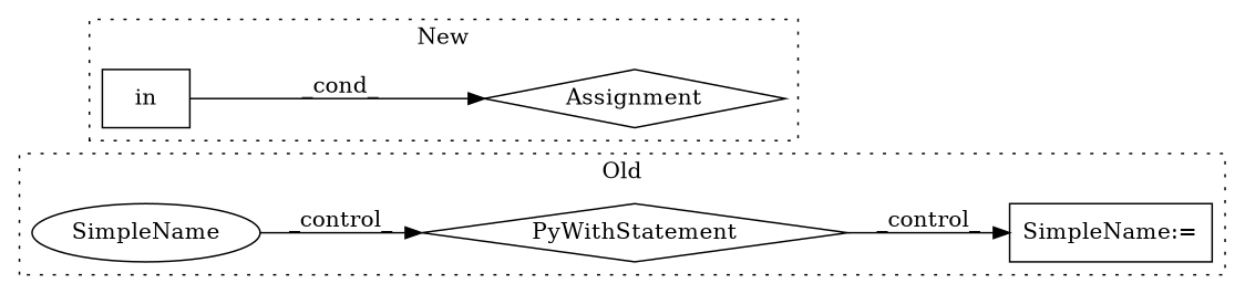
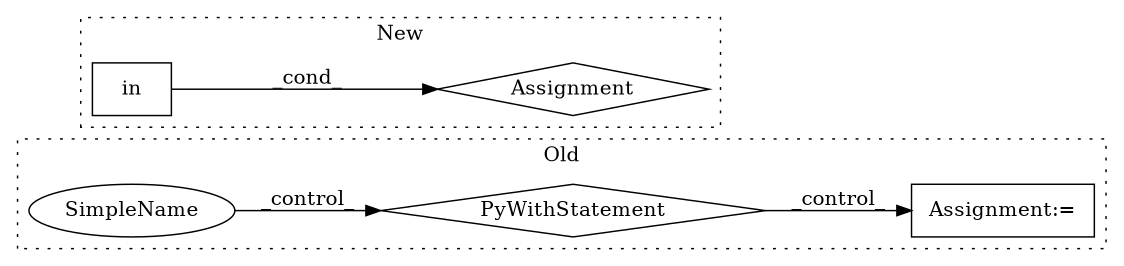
  digraph {
    rankdir=LR
    node [shape=diamond]
    n1 [a=104 l="10,2" label=PyWithStatement s="1753,1790"]
-   n2 [a=7 l=1 label="SimpleName:=" s=1815 shape=box]
+   n2 [a=7 l=1 label="Assignment:=" s=1815 shape=box]
    n3 [a=42 label=SimpleName shape=ellipse]
    n4 [a=105 l=33 label=in s=2310 shape=box]
    n5 [a=25 l="16,2" label=Assignment s="2294,2343"]
    subgraph cluster_1 {
      label=Old
      style=dotted
      n1
      n2
      n3
    }
    subgraph cluster_2 {
      label=New
      style=dotted
      n4
      n5
    }
    n1 -> n2 [label=_control_]
    n3 -> n1 [label=_control_]
    n4 -> n5 [label=_cond_]
  }
